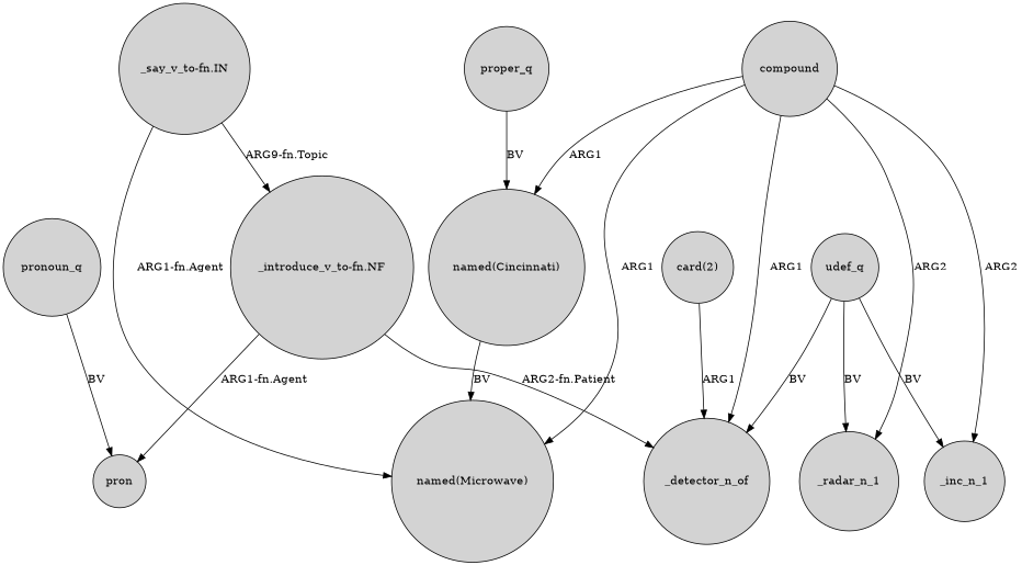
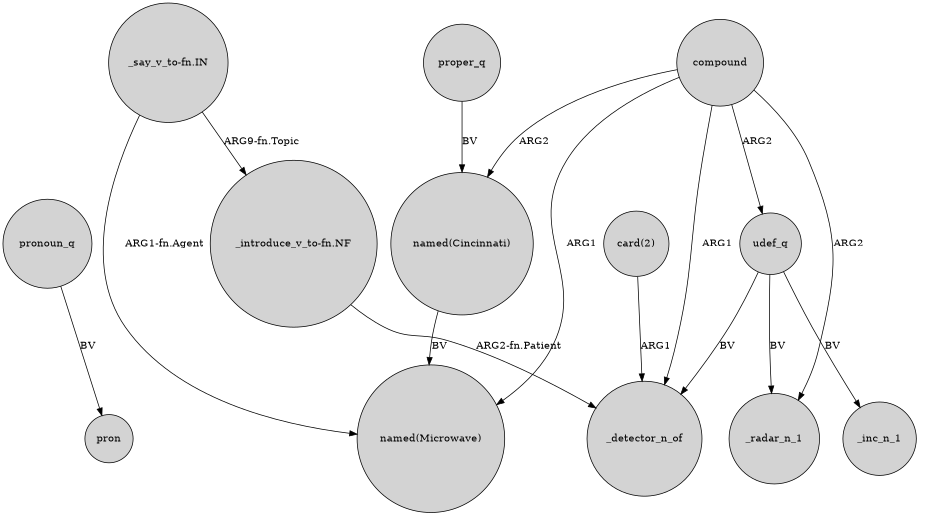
  digraph {
    node [shape=circle style=filled]
    "card(2)"
    _detector_n_of
    "_introduce_v_to-fn.NF"
    pron
    proper_q
    "named(Cincinnati)"
    "named(Microwave)"
    udef_q
    _inc_n_1
    _radar_n_1
    compound
    "_say_v_to-fn.IN"
    pronoun_q
    "card(2)" -> _detector_n_of [label=ARG1]
    "_introduce_v_to-fn.NF" -> _detector_n_of [label="ARG2-fn.Patient"]
-   "_introduce_v_to-fn.NF" -> pron [label="ARG1-fn.Agent"]
    proper_q -> "named(Cincinnati)" [label=BV]
    "named(Cincinnati)" -> "named(Microwave)" [label=BV]
    udef_q -> _detector_n_of [label=BV]
    udef_q -> _inc_n_1 [label=BV]
    udef_q -> _radar_n_1 [label=BV]
    compound -> _detector_n_of [label=ARG1]
-   compound -> "named(Cincinnati)" [label=ARG1]
+   compound -> "named(Cincinnati)" [label=ARG2]
    compound -> "named(Microwave)" [label=ARG1]
-   compound -> _inc_n_1 [label=ARG2]
+   compound -> udef_q [label=ARG2]
    compound -> _radar_n_1 [label=ARG2]
    "_say_v_to-fn.IN" -> "_introduce_v_to-fn.NF" [label="ARG9-fn.Topic"]
    "_say_v_to-fn.IN" -> "named(Microwave)" [label="ARG1-fn.Agent"]
    pronoun_q -> pron [label=BV]
  }
